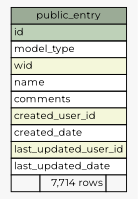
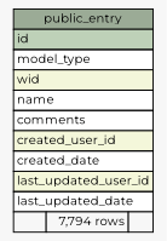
  digraph {
    bgcolor="#f7f7f7"
    fontname=Montserrat
    fontsize=11
    nodesep=0.18
    rankdir=RL
    ranksep=0.46
-   n1 [fontname=Montserrat fontsize=11 label=<     <TABLE BORDER="0" CELLBORDER="1" CELLSPACING="0" BGCOLOR="#ffffff">       <TR><TD COLSPAN="3" BGCOLOR="#9bab96" ALIGN="CENTER">public_entry</TD></TR>       <TR><TD PORT="id" COLSPAN="3" BGCOLOR="#bed1b8" ALIGN="LEFT">id</TD></TR>       <TR><TD PORT="model_type" COLSPAN="3" ALIGN="LEFT">model_type</TD></TR>       <TR><TD PORT="wid" COLSPAN="3" BGCOLOR="#f4f7da" ALIGN="LEFT">wid</TD></TR>       <TR><TD PORT="name" COLSPAN="3" ALIGN="LEFT">name</TD></TR>       <TR><TD PORT="comments" COLSPAN="3" ALIGN="LEFT">comments</TD></TR>       <TR><TD PORT="created_user_id" COLSPAN="3" BGCOLOR="#f4f7da" ALIGN="LEFT">created_user_id</TD></TR>       <TR><TD PORT="created_date" COLSPAN="3" ALIGN="LEFT">created_date</TD></TR>       <TR><TD PORT="last_updated_user_id" COLSPAN="3" BGCOLOR="#f4f7da" ALIGN="LEFT">last_updated_user_id</TD></TR>       <TR><TD PORT="last_updated_date" COLSPAN="3" ALIGN="LEFT">last_updated_date</TD></TR>       <TR><TD ALIGN="LEFT" BGCOLOR="#f7f7f7">  </TD><TD ALIGN="RIGHT" BGCOLOR="#f7f7f7">7,714 rows</TD><TD ALIGN="RIGHT" BGCOLOR="#f7f7f7">  </TD></TR>     </TABLE>> shape=plaintext]
+   n1 [fontname=Montserrat fontsize=11 label=<     <TABLE BORDER="0" CELLBORDER="1" CELLSPACING="0" BGCOLOR="#ffffff">       <TR><TD COLSPAN="3" BGCOLOR="#9bab96" ALIGN="CENTER">public_entry</TD></TR>       <TR><TD PORT="id" COLSPAN="3" BGCOLOR="#bed1b8" ALIGN="LEFT">id</TD></TR>       <TR><TD PORT="model_type" COLSPAN="3" ALIGN="LEFT">model_type</TD></TR>       <TR><TD PORT="wid" COLSPAN="3" BGCOLOR="#f4f7da" ALIGN="LEFT">wid</TD></TR>       <TR><TD PORT="name" COLSPAN="3" ALIGN="LEFT">name</TD></TR>       <TR><TD PORT="comments" COLSPAN="3" ALIGN="LEFT">comments</TD></TR>       <TR><TD PORT="created_user_id" COLSPAN="3" BGCOLOR="#f4f7da" ALIGN="LEFT">created_user_id</TD></TR>       <TR><TD PORT="created_date" COLSPAN="3" ALIGN="LEFT">created_date</TD></TR>       <TR><TD PORT="last_updated_user_id" COLSPAN="3" BGCOLOR="#f4f7da" ALIGN="LEFT">last_updated_user_id</TD></TR>       <TR><TD PORT="last_updated_date" COLSPAN="3" ALIGN="LEFT">last_updated_date</TD></TR>       <TR><TD ALIGN="LEFT" BGCOLOR="#f7f7f7">  </TD><TD ALIGN="RIGHT" BGCOLOR="#f7f7f7">7,794 rows</TD><TD ALIGN="RIGHT" BGCOLOR="#f7f7f7">  </TD></TR>     </TABLE>> shape=plaintext]
  }
